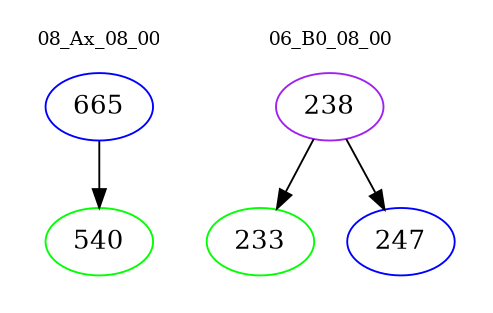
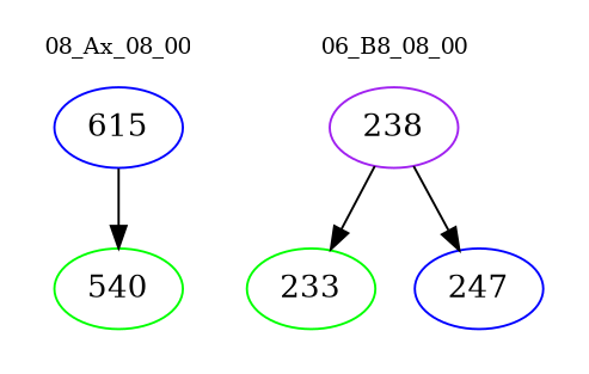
  digraph {
    node [color=blue]
    edge [color=black]
-   n1 [label=665]
+   n1 [label=615]
    n2 [color=green label=540]
    n3 [color=purple label=238]
    n4 [color=green label=233]
    n5 [label=247]
    subgraph cluster_1 {
      color=white
      fontsize=10
      label="08_Ax_08_00"
      n1
      n2
    }
    subgraph cluster_2 {
      color=white
      fontsize=10
-     label="06_B0_08_00"
+     label="06_B8_08_00"
      n3
      n4
      n5
    }
    n1 -> n2
    n3 -> n4
    n3 -> n5
  }
